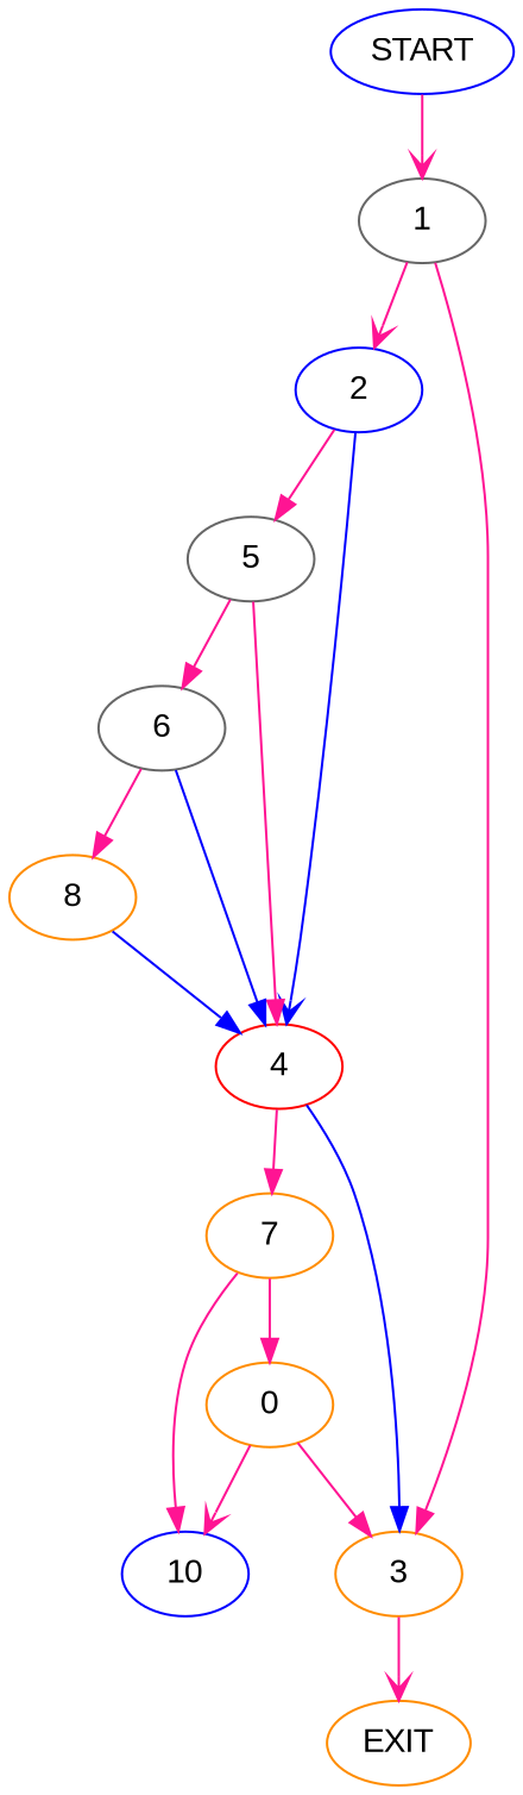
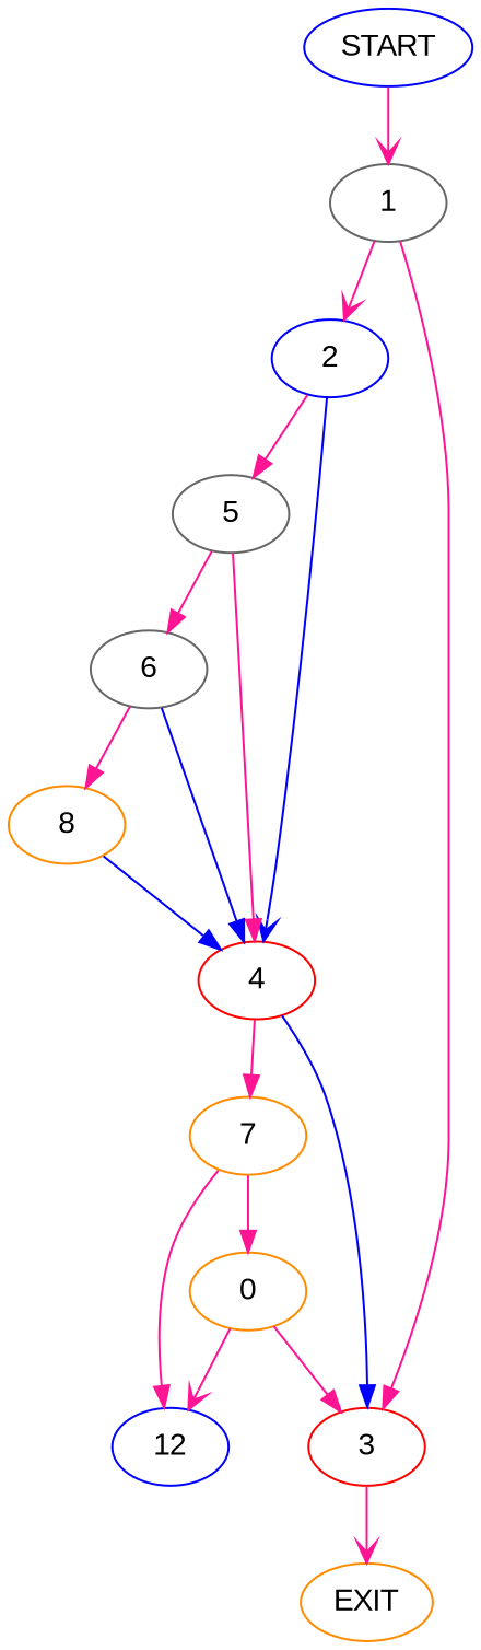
  digraph {
    fontname="Liberation Sans"
    node [color=darkorange fontname="Liberation Sans"]
    edge [arrowhead=normal color=deeppink fontname="Liberation Sans"]
    n1 [color=blue label=START]
    1 [color=gray40]
    2 [color=blue]
-   3
+   3 [color=red]
    n5 [label=EXIT]
    4 [color=red]
    5 [color=gray40]
    7
    6 [color=gray40]
    n10 [label=0]
-   10 [color=blue]
+   10 [color=blue label=12]
    8
    n1 -> 1 [arrowhead=vee]
    1 -> 2 [arrowhead=vee]
    1 -> 3
    2 -> 4 [arrowhead=vee color=blue]
    2 -> 5
    3 -> n5 [arrowhead=vee]
    4 -> 3 [color=blue]
    4 -> 7
    5 -> 4
    5 -> 6
    7 -> n10
    7 -> 10
    6 -> 4 [color=blue]
    6 -> 8
    n10 -> 3
    n10 -> 10 [arrowhead=vee]
    8 -> 4 [color=blue]
  }
